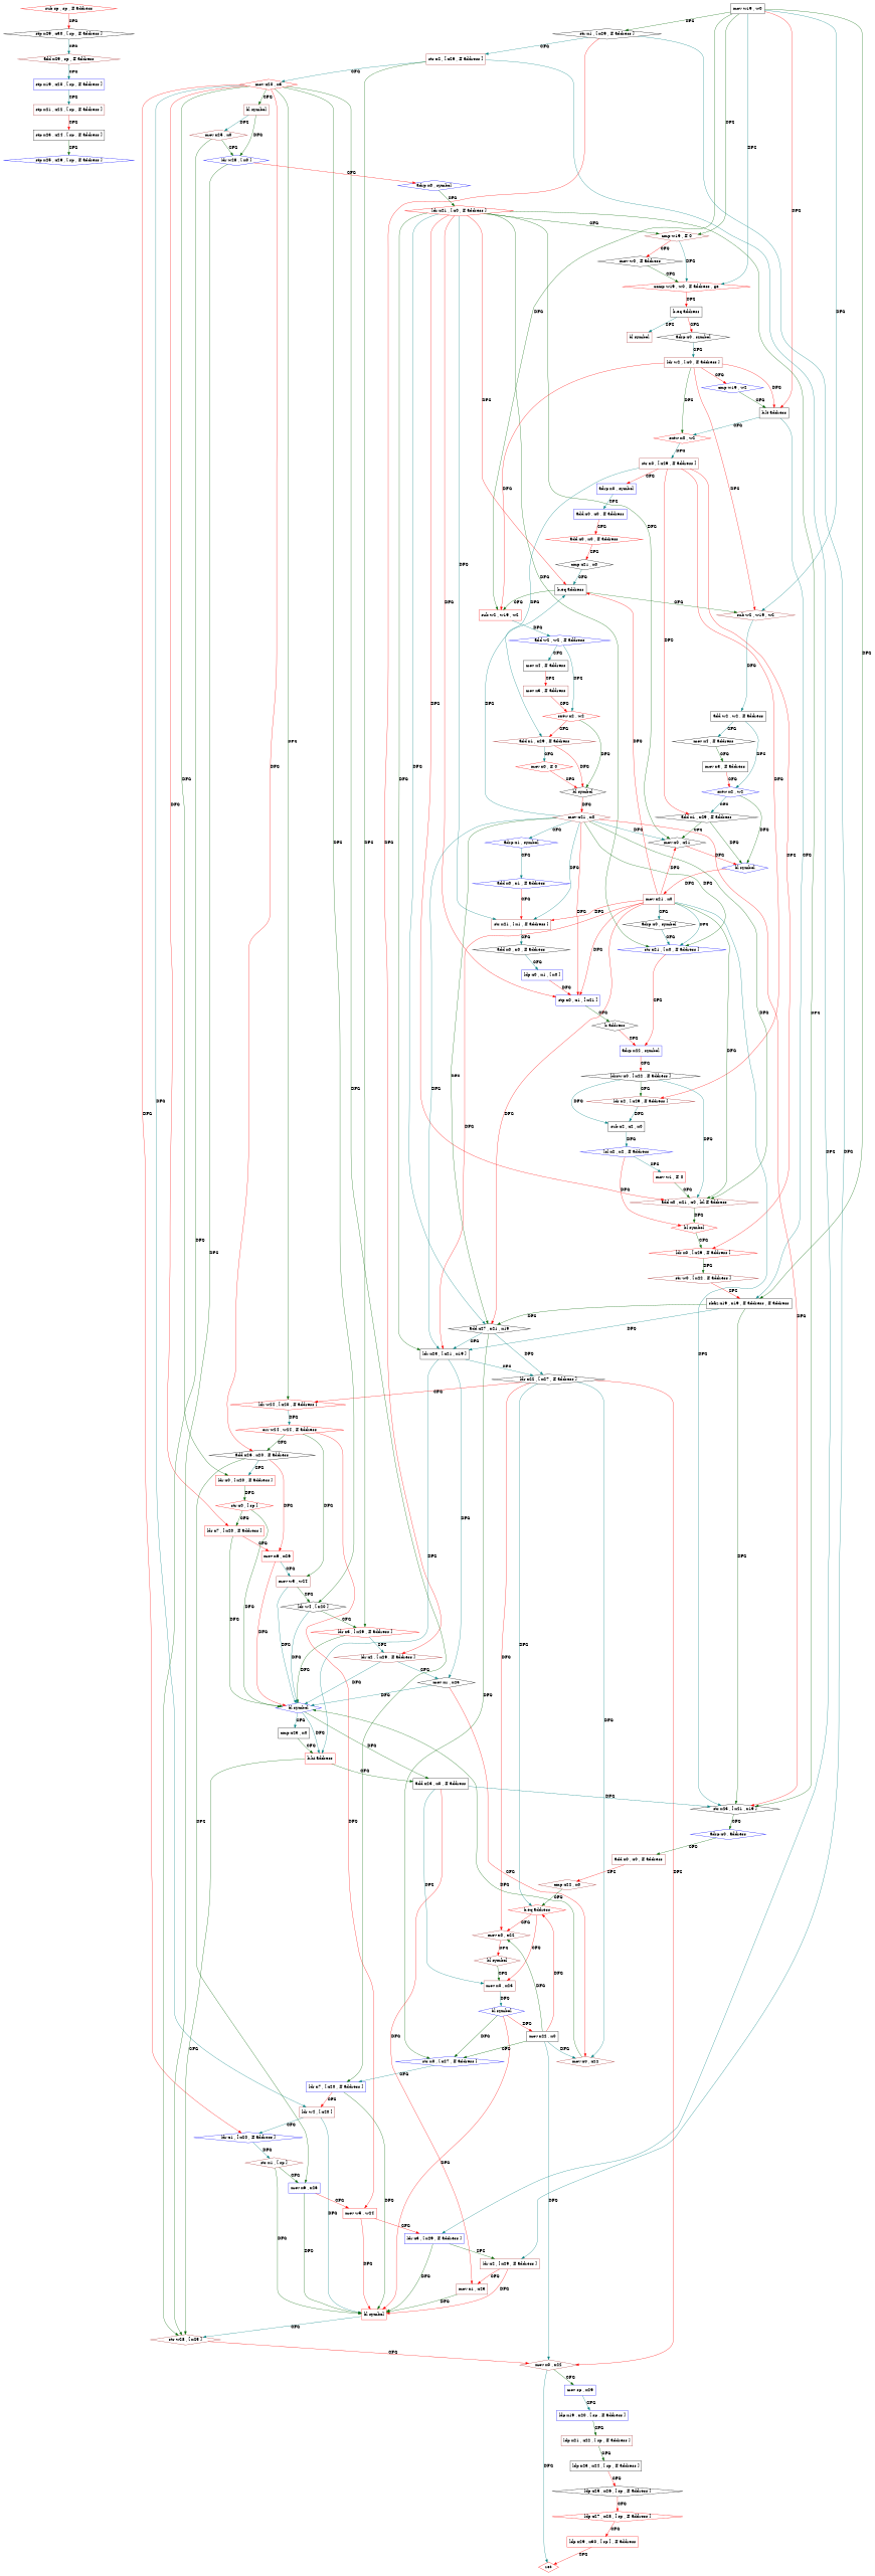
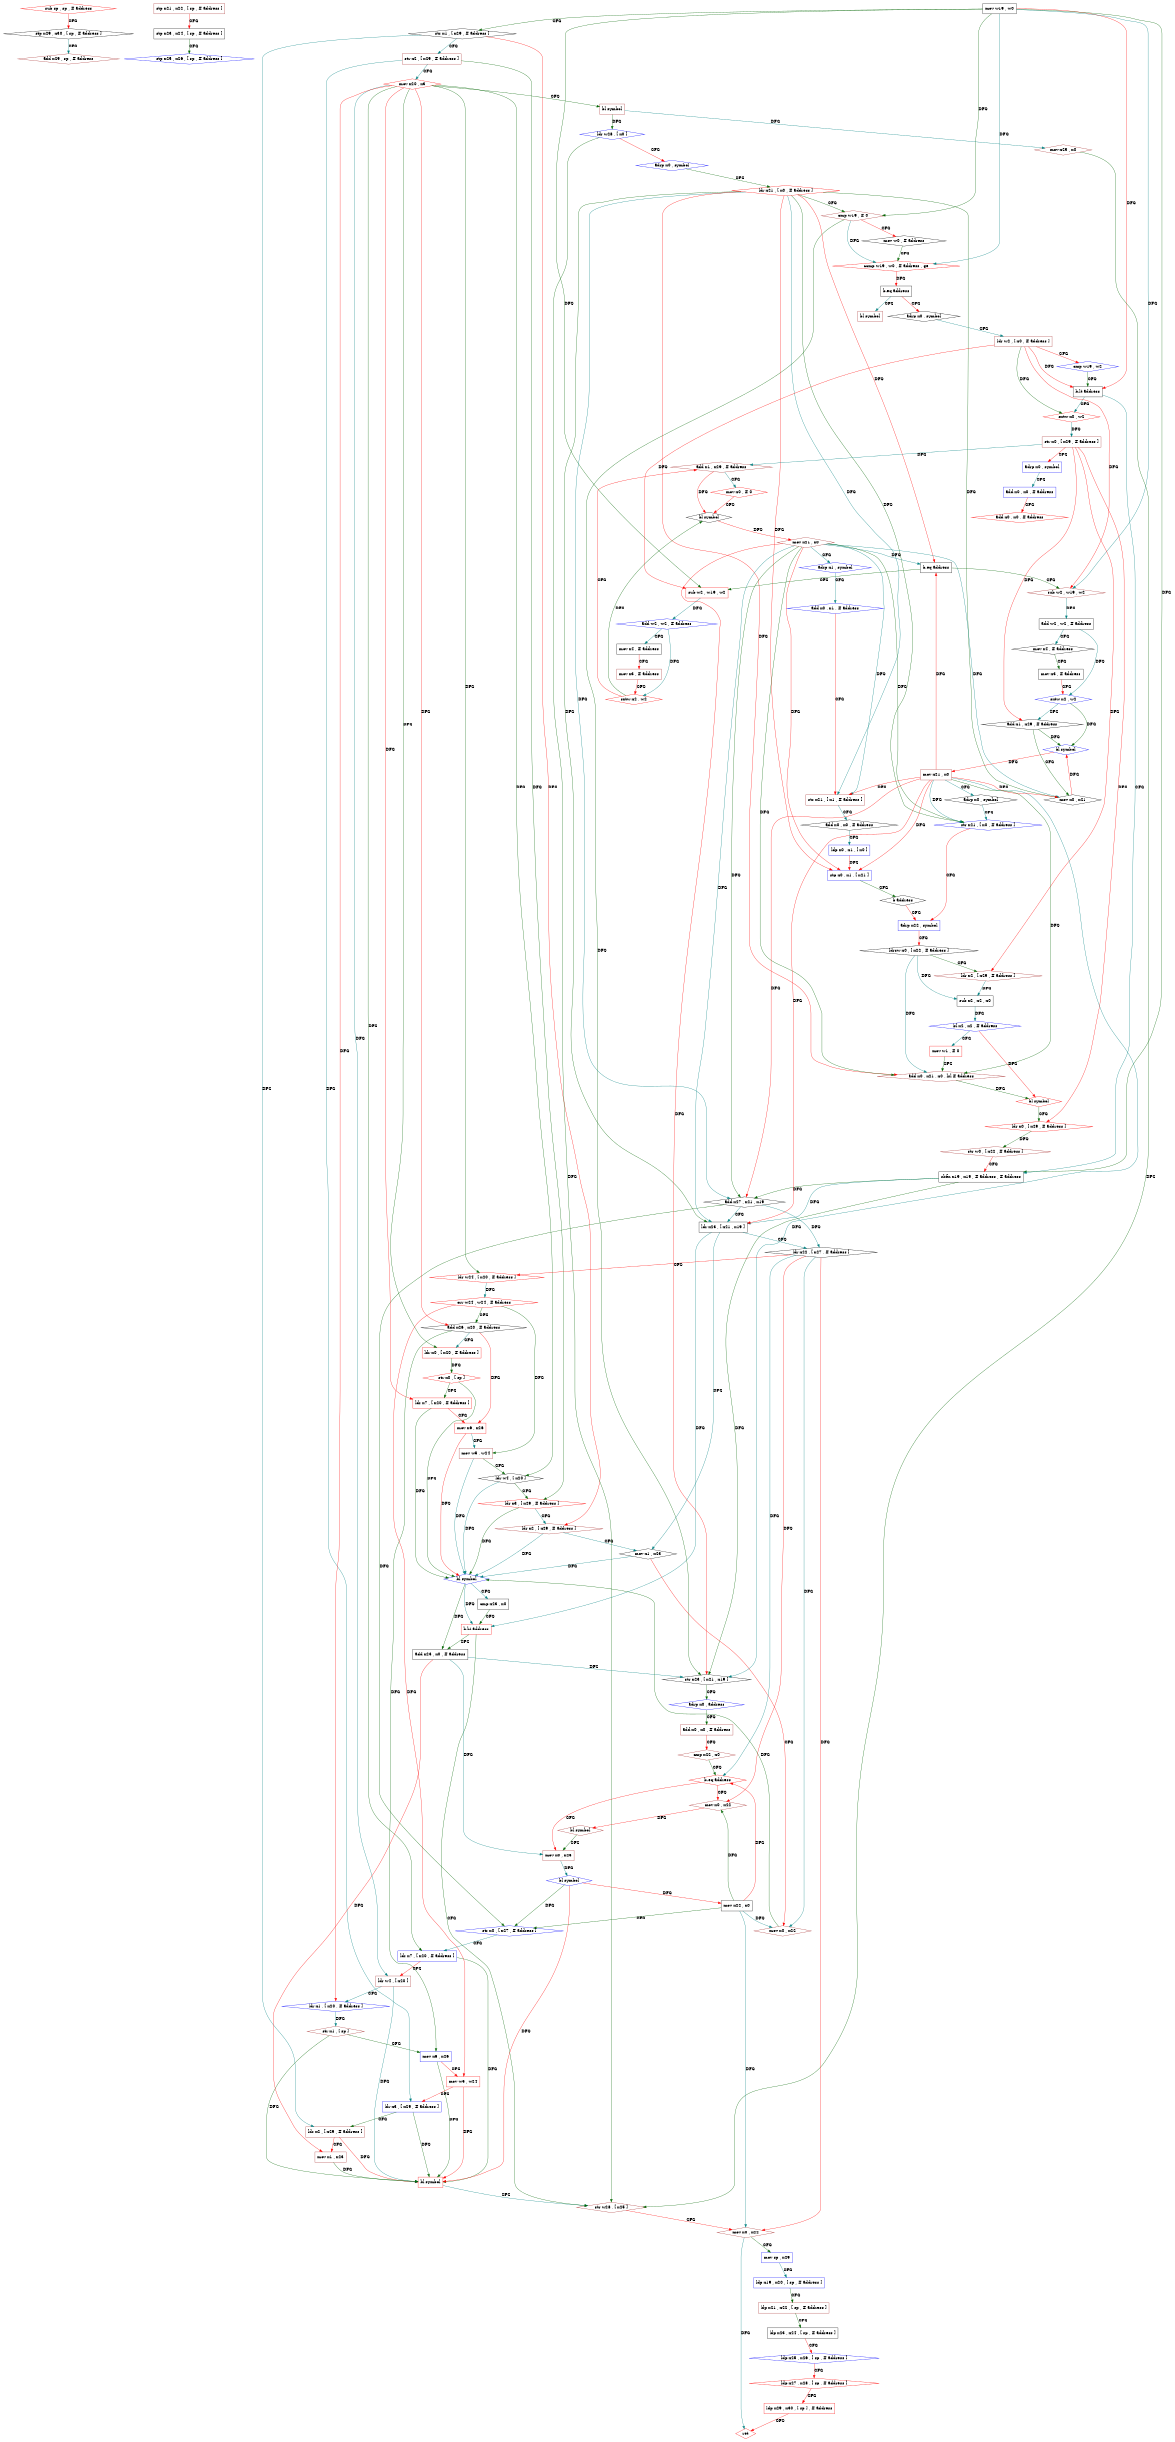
  digraph {
    node [color=black shape=diamond]
    edge [color=teal]
    n1 [color=red label="sub sp , sp , # address"]
    n2 [label="stp x29 , x30 , [ sp , # address ]"]
    n3 [color=brown label="add x29 , sp , # address"]
-   n4 [color=blue label="stp x19 , x20 , [ sp , # address ]" shape=box]
    n5 [color=brown label="stp x21 , x22 , [ sp , # address ]" shape=box]
    n6 [label="stp x23 , x24 , [ sp , # address ]" shape=box]
    n7 [color=blue label="stp x25 , x26 , [ sp , # address ]"]
    n8 [label="mov w19 , w0" shape=box]
    n9 [label="str x1 , [ x29 , # address ]"]
    n10 [color=brown label="cmp w19 , # 0"]
    n11 [color=red label="ccmp w19 , w0 , # address , ge"]
    n12 [label="b.lt address" shape=box]
    n13 [label="sbfiz x19 , x19 , # address , # address" shape=box]
    n14 [color=red label="sub w2 , w19 , w2" shape=box]
    n15 [color=brown label="sub w2 , w19 , w2"]
    n16 [color=brown label="str x2 , [ x29 , # address ]" shape=box]
    n17 [color=brown label="ldr x2 , [ x29 , # address ]"]
    n18 [color=brown label="ldr x2 , [ x29 , # address ]" shape=box]
    n19 [label="mov w0 , # address"]
    n20 [label="b.eq address" shape=box]
    n21 [color=red label="sxtw x0 , w2"]
    n22 [label="add x27 , x21 , x19"]
    n23 [label="ldr x23 , [ x21 , x19 ]" shape=box]
    n24 [label="str x23 , [ x21 , x19 ]"]
    n25 [color=blue label="add w2 , w2 , # address"]
    n26 [label="add w2 , w2 , # address" shape=box]
    n27 [color=red label="mov x20 , x3"]
    n28 [color=red label="ldr x3 , [ x29 , # address ]"]
    n29 [color=blue label="ldr x3 , [ x29 , # address ]" shape=box]
    n30 [label="mov x1 , x23"]
    n31 [color=blue label="bl symbol"]
    n32 [color=brown label="mov x1 , x23" shape=box]
    n33 [color=red label="bl symbol" shape=box]
    n34 [color=brown label="bl symbol" shape=box]
    n35 [color=red label="ldr w24 , [ x20 , # address ]"]
    n36 [label="add x26 , x20 , # address"]
    n37 [color=red label="ldr x0 , [ x20 , # address ]" shape=box]
    n38 [color=red label="ldr x7 , [ x20 , # address ]" shape=box]
    n39 [label="ldr w4 , [ x20 ]"]
    n40 [color=blue label="ldr x7 , [ x20 , # address ]" shape=box]
    n41 [color=brown label="ldr w4 , [ x20 ]" shape=box]
    n42 [color=blue label="ldr x1 , [ x20 , # address ]"]
    n43 [color=brown label="mov x25 , x0"]
    n44 [color=blue label="ldr w28 , [ x0 ]"]
    n45 [color=red label="orr w24 , w24 , # address"]
    n46 [color=red label="mov x6 , x26" shape=box]
    n47 [color=blue label="mov x6 , x26" shape=box]
    n48 [color=red label="str x0 , [ sp ]"]
    n49 [color=brown label="str x1 , [ sp ]"]
    n50 [color=brown label="str w28 , [ x25 ]"]
    n51 [color=blue label="adrp x0 , symbol"]
    n52 [color=brown label="mov x0 , x22"]
    n53 [color=red label="ldr x21 , [ x0 , # address ]"]
    n54 [label="b.eq address" shape=box]
    n55 [color=brown label="str x21 , [ x1 , # address ]" shape=box]
    n56 [color=blue label="stp x0 , x1 , [ x21 ]" shape=box]
    n57 [label="mov x0 , x21"]
    n58 [color=blue label="str x21 , [ x0 , # address ]"]
    n59 [color=brown label="add x0 , x21 , x0 , lsl # address"]
    n60 [label="ldr x22 , [ x27 , # address ]"]
    n61 [color=blue label="str x0 , [ x27 , # address ]"]
    n62 [color=red label="b.hi address" shape=box]
    n63 [color=blue label="adrp x0 , address"]
    n64 [label="add x0 , x0 , # address"]
    n65 [label="b address"]
    n66 [color=blue label="bl symbol"]
    n67 [color=blue label="adrp x22 , symbol" shape=box]
    n68 [color=red label="bl symbol"]
    n69 [color=brown label="bl symbol" shape=box]
    n70 [label="adrp x0 , symbol"]
    n71 [color=brown label="ldr w2 , [ x0 , # address ]" shape=box]
    n72 [color=blue label="cmp w19 , w2"]
    n73 [color=brown label="str x0 , [ x29 , # address ]" shape=box]
    n74 [color=blue label="adrp x0 , symbol" shape=box]
    n75 [color=brown label="add x1 , x29 , # address"]
    n76 [label="add x1 , x29 , # address"]
    n77 [color=brown label="ldr x2 , [ x29 , # address ]"]
    n78 [color=red label="ldr x0 , [ x29 , # address ]"]
    n79 [color=brown label="mov x0 , x22"]
    n80 [color=red label="b.eq address"]
    n81 [color=brown label="mov x0 , x22"]
    n82 [label="add x23 , x0 , # address" shape=box]
    n83 [color=blue label="mov sp , x29" shape=box]
    n84 [color=red label=ret]
    n85 [color=brown label="mov x0 , x23" shape=box]
    n86 [color=brown label="bl symbol"]
    n87 [color=brown label="mov w5 , w24" shape=box]
    n88 [color=red label="mov w5 , w24" shape=box]
    n89 [label="cmp x23 , x0" shape=box]
    n90 [color=blue label="bl symbol"]
    n91 [color=blue label="add x0 , x0 , # address" shape=box]
    n92 [label="bl symbol"]
    n93 [color=red label="mov x0 , # 0"]
    n94 [label="sub x2 , x2 , x0" shape=box]
    n95 [color=brown label="str w0 , [ x22 , # address ]"]
    n96 [color=red label="add x0 , x0 , # address"]
-   n97 [label="cmp x21 , x0"]
    n98 [label="mov x4 , # address" shape=box]
    n99 [color=red label="sxtw x2 , w2"]
    n100 [label="mov x4 , # address"]
    n101 [color=blue label="sxtw x2 , w2"]
    n102 [color=blue label="ldp x19 , x20 , [ sp , # address ]" shape=box]
    n103 [color=brown label="ldp x21 , x22 , [ sp , # address ]" shape=box]
    n104 [label="ldp x23 , x24 , [ sp , # address ]" shape=box]
-   n105 [label="ldp x25 , x26 , [ sp , # address ]"]
+   n105 [color=blue label="ldp x25 , x26 , [ sp , # address ]"]
    n106 [color=red label="ldp x27 , x28 , [ sp , # address ]"]
    n107 [color=red label="ldp x29 , x30 , [ sp ] , # address" shape=box]
    n108 [color=brown label="add x0 , x0 , # address" shape=box]
    n109 [color=brown label="cmp x22 , x0"]
    n110 [label="mov x22 , x0" shape=box]
    n111 [color=brown label="mov x3 , # address" shape=box]
    n112 [color=brown label="mov x21 , x0"]
    n113 [color=blue label="adrp x1 , symbol"]
    n114 [color=blue label="add x0 , x1 , # address"]
    n115 [color=blue label="ldp x0 , x1 , [ x0 ]" shape=box]
    n116 [label="ldrsw x0 , [ x22 , # address ]"]
    n117 [label="mov x3 , # address" shape=box]
    n118 [color=brown label="mov x21 , x0" shape=box]
    n119 [label="adrp x0 , symbol"]
    n120 [color=blue label="lsl x2 , x2 , # address"]
    n121 [color=red label="mov w1 , # 0" shape=box]
    n1 -> n2 [color=red label=CFG]
    n2 -> n3 [label=CFG]
-   n3 -> n4 [label=CFG]
-   n4 -> n5 [label=CFG]
    n5 -> n6 [color=red label=CFG]
    n6 -> n7 [color=darkgreen label=CFG]
    n8 -> n9 [color=darkgreen label=CFG]
    n8 -> n10 [color=darkgreen label=DFG]
    n8 -> n11 [label=DFG]
    n8 -> n12 [color=red label=DFG]
    n8 -> n13 [color=darkgreen label=DFG]
    n8 -> n14 [color=darkgreen label=DFG]
    n8 -> n15 [label=DFG]
    n9 -> n16 [label=CFG]
    n9 -> n17 [color=red label=DFG]
    n9 -> n18 [label=DFG]
    n10 -> n11 [label=DFG]
    n10 -> n19 [color=red label=CFG]
    n11 -> n20 [color=red label=DFG]
    n12 -> n13 [label=CFG]
    n12 -> n21 [label=CFG]
    n13 -> n22 [color=darkgreen label=DFG]
    n13 -> n23 [label=DFG]
    n13 -> n24 [color=darkgreen label=DFG]
    n14 -> n25 [label=DFG]
    n15 -> n26 [label=DFG]
    n16 -> n27 [label=CFG]
    n16 -> n28 [color=darkgreen label=DFG]
    n16 -> n29 [label=DFG]
    n17 -> n30 [label=CFG]
    n17 -> n31 [label=DFG]
    n18 -> n32 [color=red label=CFG]
    n18 -> n33 [color=red label=DFG]
    n19 -> n11 [color=darkgreen label=CFG]
    n20 -> n69 [label=CFG]
    n20 -> n70 [color=red label=CFG]
    n21 -> n73 [label=DFG]
    n22 -> n23 [label=CFG]
    n22 -> n60 [label=DFG]
    n22 -> n61 [color=darkgreen label=DFG]
    n23 -> n30 [label=DFG]
    n23 -> n60 [label=CFG]
    n23 -> n62 [label=DFG]
    n24 -> n63 [color=darkgreen label=CFG]
    n25 -> n98 [label=CFG]
    n25 -> n99 [label=DFG]
    n26 -> n100 [label=CFG]
    n26 -> n101 [label=DFG]
    n27 -> n34 [color=darkgreen label=CFG]
    n27 -> n35 [color=darkgreen label=DFG]
    n27 -> n36 [color=red label=DFG]
    n27 -> n37 [color=darkgreen label=DFG]
    n27 -> n38 [color=red label=DFG]
    n27 -> n39 [color=darkgreen label=DFG]
    n27 -> n40 [color=darkgreen label=DFG]
    n27 -> n41 [label=DFG]
    n27 -> n42 [color=red label=DFG]
    n28 -> n17 [label=CFG]
    n28 -> n31 [color=darkgreen label=DFG]
    n29 -> n18 [color=darkgreen label=CFG]
    n29 -> n33 [color=darkgreen label=DFG]
    n30 -> n31 [label=DFG]
    n30 -> n79 [color=red label=CFG]
    n31 -> n62 [label=DFG]
    n31 -> n82 [color=darkgreen label=DFG]
    n31 -> n89 [label=CFG]
    n32 -> n33 [color=darkgreen label=DFG]
    n33 -> n50 [label=CFG]
    n34 -> n43 [label=DFG]
    n34 -> n44 [color=darkgreen label=DFG]
    n35 -> n45 [label=DFG]
    n36 -> n37 [label=CFG]
    n36 -> n46 [color=red label=DFG]
    n36 -> n47 [color=darkgreen label=DFG]
    n37 -> n48 [color=darkgreen label=DFG]
    n38 -> n31 [color=darkgreen label=DFG]
    n38 -> n46 [color=red label=CFG]
    n39 -> n28 [color=darkgreen label=CFG]
    n39 -> n31 [label=DFG]
    n40 -> n33 [color=darkgreen label=DFG]
    n40 -> n41 [color=red label=CFG]
    n41 -> n33 [label=DFG]
    n41 -> n42 [label=CFG]
    n42 -> n49 [label=DFG]
-   n43 -> n44 [color=darkgreen label=CFG]
    n43 -> n50 [color=darkgreen label=DFG]
    n44 -> n50 [color=darkgreen label=DFG]
    n44 -> n51 [color=red label=CFG]
    n45 -> n36 [color=darkgreen label=CFG]
    n45 -> n87 [color=darkgreen label=DFG]
    n45 -> n88 [color=red label=DFG]
    n46 -> n31 [color=red label=DFG]
    n46 -> n87 [label=CFG]
    n47 -> n33 [color=darkgreen label=DFG]
    n47 -> n88 [color=red label=CFG]
    n48 -> n31 [color=darkgreen label=DFG]
    n48 -> n38 [color=darkgreen label=CFG]
    n49 -> n33 [color=darkgreen label=DFG]
    n49 -> n47 [color=darkgreen label=CFG]
    n50 -> n52 [color=red label=CFG]
    n51 -> n53 [color=darkgreen label=CFG]
    n52 -> n83 [color=darkgreen label=CFG]
    n52 -> n84 [label=DFG]
    n53 -> n10 [color=darkgreen label=CFG]
    n53 -> n22 [label=DFG]
    n53 -> n23 [color=darkgreen label=DFG]
-   n53 -> n24 [color=darkgreen label=DFG]
+   n10 -> n24 [color=darkgreen label=DFG]
    n53 -> n54 [color=red label=DFG]
    n53 -> n55 [label=DFG]
    n53 -> n56 [color=red label=DFG]
    n53 -> n57 [color=darkgreen label=DFG]
    n53 -> n58 [color=darkgreen label=DFG]
    n53 -> n59 [color=red label=DFG]
    n54 -> n14 [color=darkgreen label=CFG]
    n54 -> n15 [color=darkgreen label=CFG]
    n55 -> n64 [label=CFG]
    n56 -> n65 [color=darkgreen label=CFG]
    n57 -> n66 [color=red label=DFG]
    n58 -> n67 [color=red label=CFG]
    n59 -> n68 [color=darkgreen label=DFG]
    n60 -> n35 [color=red label=CFG]
    n60 -> n52 [color=red label=DFG]
    n60 -> n79 [label=DFG]
    n60 -> n80 [label=DFG]
    n60 -> n81 [color=red label=DFG]
    n61 -> n40 [label=CFG]
    n62 -> n50 [color=darkgreen label=CFG]
    n62 -> n82 [color=darkgreen label=CFG]
    n63 -> n108 [color=darkgreen label=CFG]
    n64 -> n115 [label=CFG]
    n65 -> n67 [color=red label=CFG]
    n66 -> n118 [color=red label=DFG]
    n67 -> n116 [color=red label=CFG]
    n68 -> n78 [color=darkgreen label=CFG]
    n70 -> n71 [label=CFG]
    n71 -> n12 [color=red label=DFG]
    n71 -> n14 [color=red label=DFG]
    n71 -> n15 [color=red label=DFG]
    n71 -> n21 [color=darkgreen label=DFG]
    n71 -> n72 [color=red label=CFG]
    n72 -> n12 [color=darkgreen label=CFG]
    n73 -> n74 [color=red label=CFG]
    n73 -> n75 [label=DFG]
    n73 -> n76 [color=red label=DFG]
    n73 -> n77 [color=red label=DFG]
    n73 -> n78 [color=red label=DFG]
    n74 -> n91 [label=CFG]
    n75 -> n92 [color=red label=DFG]
    n75 -> n93 [label=CFG]
    n76 -> n57 [color=darkgreen label=CFG]
    n76 -> n66 [color=darkgreen label=DFG]
    n77 -> n94 [label=DFG]
    n78 -> n95 [color=darkgreen label=DFG]
    n79 -> n31 [color=darkgreen label=DFG]
    n80 -> n81 [color=red label=CFG]
    n80 -> n85 [color=red label=CFG]
    n81 -> n86 [color=red label=DFG]
    n82 -> n24 [label=DFG]
    n82 -> n32 [color=red label=DFG]
    n82 -> n85 [label=DFG]
    n83 -> n102 [label=CFG]
    n85 -> n90 [label=DFG]
    n86 -> n85 [color=darkgreen label=CFG]
    n87 -> n31 [label=DFG]
    n87 -> n39 [color=darkgreen label=CFG]
    n88 -> n29 [color=red label=CFG]
    n88 -> n33 [color=red label=DFG]
    n89 -> n62 [color=darkgreen label=CFG]
    n90 -> n33 [color=red label=DFG]
    n90 -> n61 [color=darkgreen label=DFG]
    n90 -> n110 [color=red label=DFG]
    n91 -> n96 [color=red label=CFG]
    n92 -> n112 [color=red label=DFG]
    n93 -> n92 [color=red label=CFG]
    n94 -> n120 [label=DFG]
    n95 -> n13 [color=red label=CFG]
-   n96 -> n97 [color=red label=CFG]
-   n97 -> n54 [label=CFG]
    n98 -> n111 [color=red label=CFG]
    n99 -> n75 [color=red label=CFG]
    n99 -> n92 [color=darkgreen label=DFG]
    n100 -> n117 [color=darkgreen label=CFG]
    n101 -> n66 [color=darkgreen label=DFG]
    n101 -> n76 [label=CFG]
    n102 -> n103 [color=darkgreen label=CFG]
    n103 -> n104 [color=darkgreen label=CFG]
    n104 -> n105 [color=red label=CFG]
    n105 -> n106 [color=red label=CFG]
    n106 -> n107 [color=red label=CFG]
    n107 -> n84 [color=red label=CFG]
    n108 -> n109 [color=red label=CFG]
    n109 -> n80 [color=darkgreen label=CFG]
    n110 -> n52 [label=DFG]
    n110 -> n61 [color=darkgreen label=CFG]
    n110 -> n79 [label=DFG]
    n110 -> n80 [color=red label=DFG]
    n110 -> n81 [color=darkgreen label=DFG]
    n111 -> n99 [color=red label=CFG]
    n112 -> n22 [color=darkgreen label=DFG]
    n112 -> n23 [label=DFG]
    n112 -> n24 [color=red label=DFG]
    n112 -> n54 [label=DFG]
    n112 -> n55 [label=DFG]
    n112 -> n56 [color=red label=DFG]
    n112 -> n57 [label=DFG]
    n112 -> n58 [color=darkgreen label=DFG]
    n112 -> n59 [color=darkgreen label=DFG]
    n112 -> n113 [label=CFG]
    n113 -> n114 [label=CFG]
    n114 -> n55 [color=red label=CFG]
    n115 -> n56 [color=red label=DFG]
    n116 -> n59 [label=DFG]
    n116 -> n77 [color=darkgreen label=CFG]
    n116 -> n94 [label=DFG]
    n117 -> n101 [color=red label=CFG]
    n118 -> n22 [color=red label=DFG]
    n118 -> n23 [color=red label=DFG]
    n118 -> n24 [label=DFG]
    n118 -> n54 [color=red label=DFG]
    n118 -> n55 [color=red label=DFG]
    n118 -> n56 [color=red label=DFG]
    n118 -> n57 [color=red label=DFG]
    n118 -> n58 [label=DFG]
    n118 -> n59 [color=darkgreen label=DFG]
    n118 -> n119 [label=CFG]
    n119 -> n58 [label=CFG]
    n120 -> n68 [color=red label=DFG]
    n120 -> n121 [label=CFG]
    n121 -> n59 [color=darkgreen label=CFG]
  }
